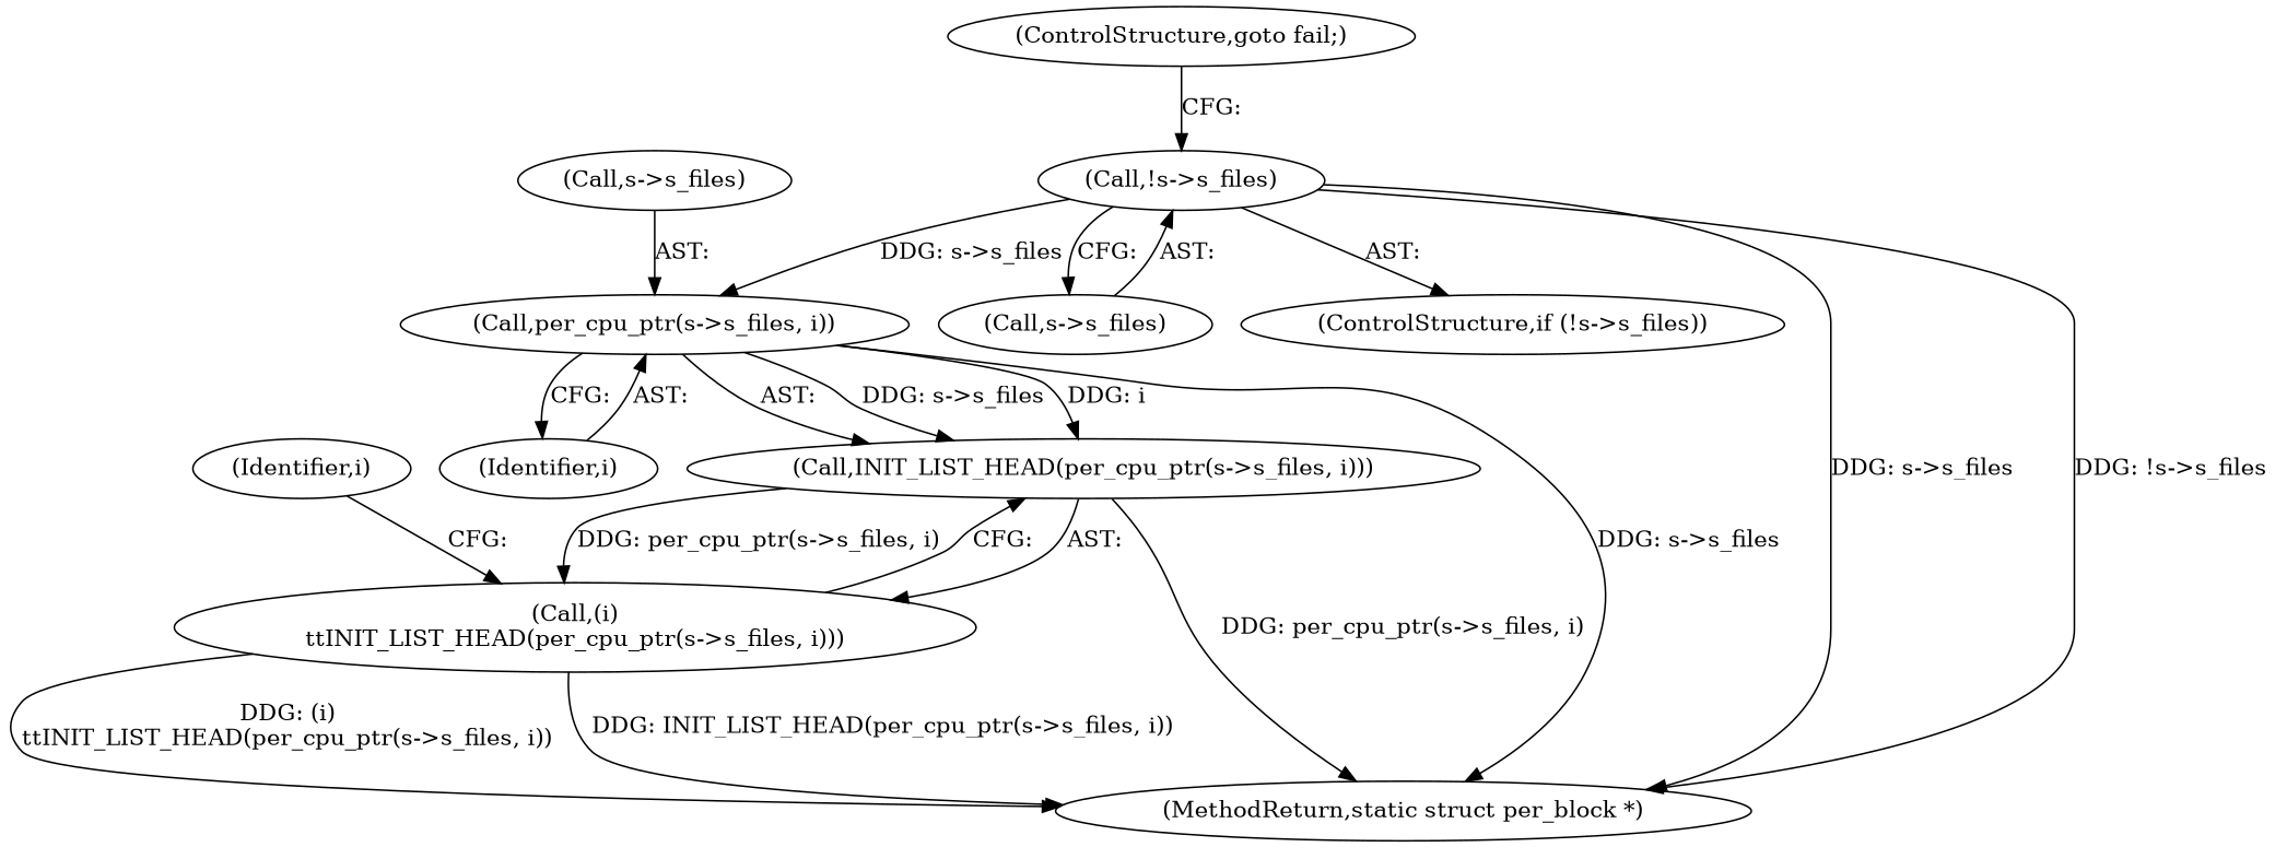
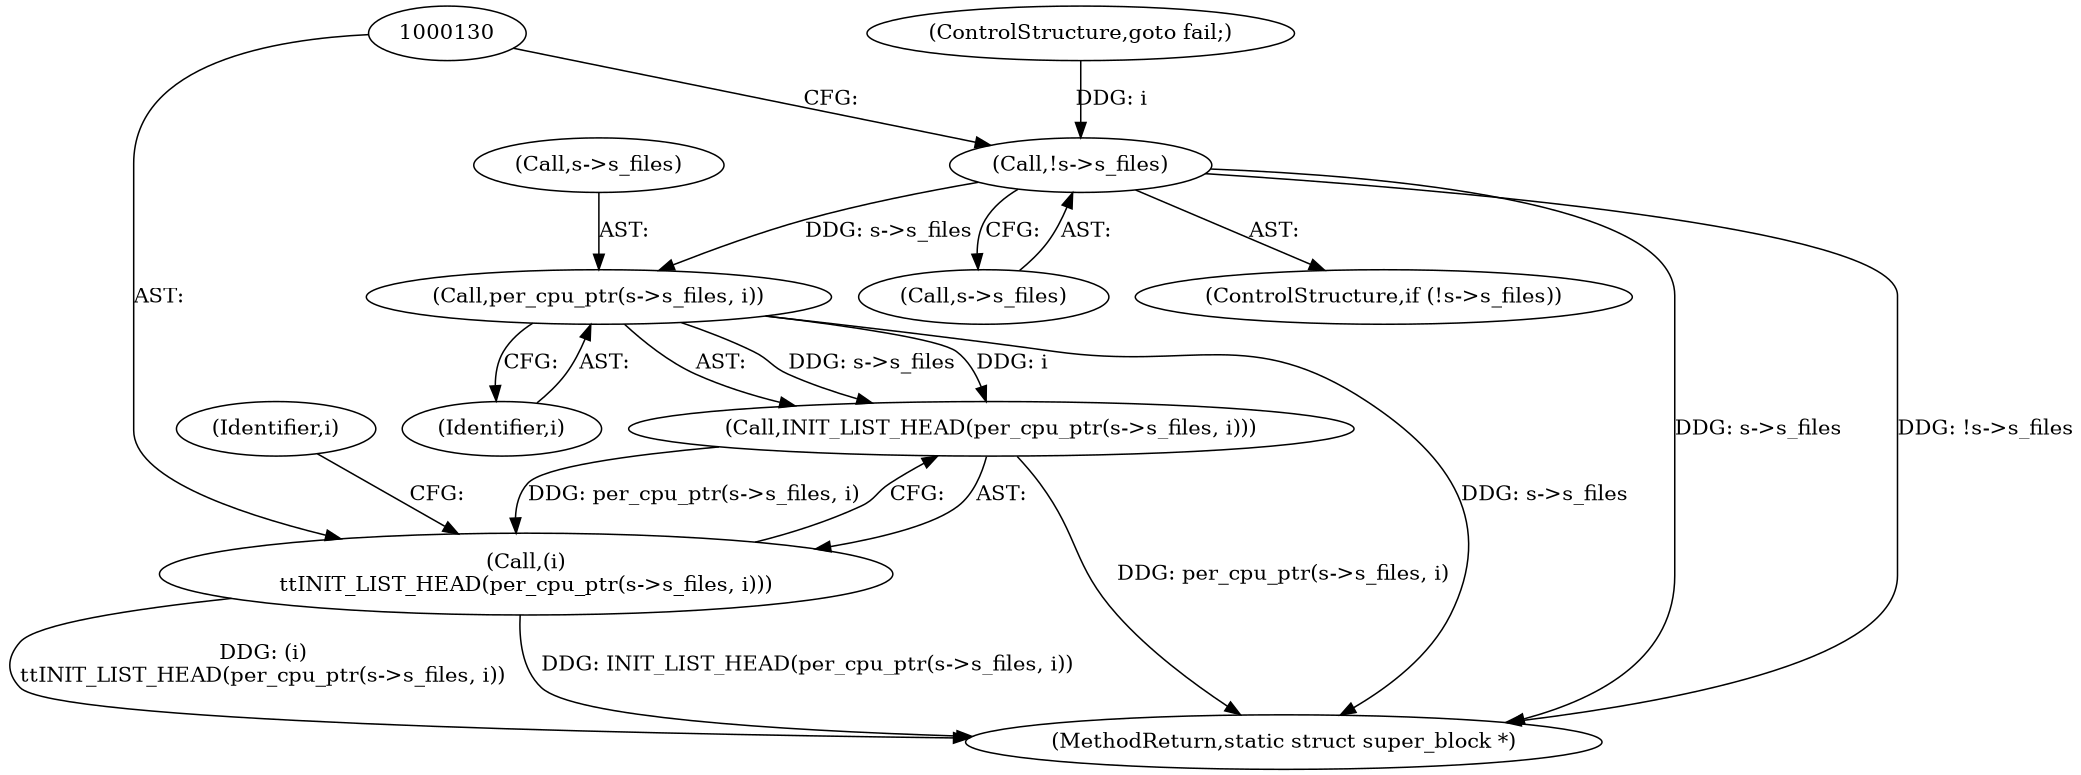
  digraph {
    n1 [label="(Call,!s->s_files)"]
    n2 [label="(Call,per_cpu_ptr(s->s_files, i))"]
    n3 [label="(Call,s->s_files)"]
    n4 [label="(ControlStructure,if (!s->s_files))"]
-   n5 [label="(MethodReturn,static struct per_block *)"]
+   n5 [label="(MethodReturn,static struct super_block *)"]
    n6 [label="(Call,INIT_LIST_HEAD(per_cpu_ptr(s->s_files, i)))"]
    n7 [label="(Identifier,i)"]
    n8 [label="(Call,(i)\n\t\tINIT_LIST_HEAD(per_cpu_ptr(s->s_files, i)))"]
    n9 [label="(Identifier,i)"]
    n10 [label="(ControlStructure,goto fail;)"]
    n11 [label="(Call,s->s_files)"]
+   1000130
    n1 -> n2 [label="DDG: s->s_files"]
    n1 -> n3 [label="CFG: "]
    n1 -> n4 [label="AST: "]
    n1 -> n5 [label="DDG: s->s_files"]
    n1 -> n5 [label="DDG: !s->s_files"]
    n2 -> n5 [label="DDG: s->s_files"]
    n2 -> n6 [label="AST: "]
    n2 -> n6 [label="DDG: s->s_files"]
    n2 -> n6 [label="DDG: i"]
    n2 -> n7 [label="CFG: "]
    n3 -> n1 [label="AST: "]
    n6 -> n5 [label="DDG: per_cpu_ptr(s->s_files, i)"]
    n6 -> n8 [label="AST: "]
    n6 -> n8 [label="DDG: per_cpu_ptr(s->s_files, i)"]
    n7 -> n2 [label="AST: "]
    n8 -> n5 [label="DDG: (i)\n\t\tINIT_LIST_HEAD(per_cpu_ptr(s->s_files, i))"]
    n8 -> n5 [label="DDG: INIT_LIST_HEAD(per_cpu_ptr(s->s_files, i))"]
    n8 -> n6 [label="CFG: "]
    n9 -> n8 [label="CFG: "]
-   n10 -> n1 [label="CFG: "]
+   n10 -> n1 [label="DDG: i"]
    n11 -> n2 [label="AST: "]
+   1000130 -> n1 [label="CFG: "]
+   1000130 -> n8 [label="AST: "]
  }
